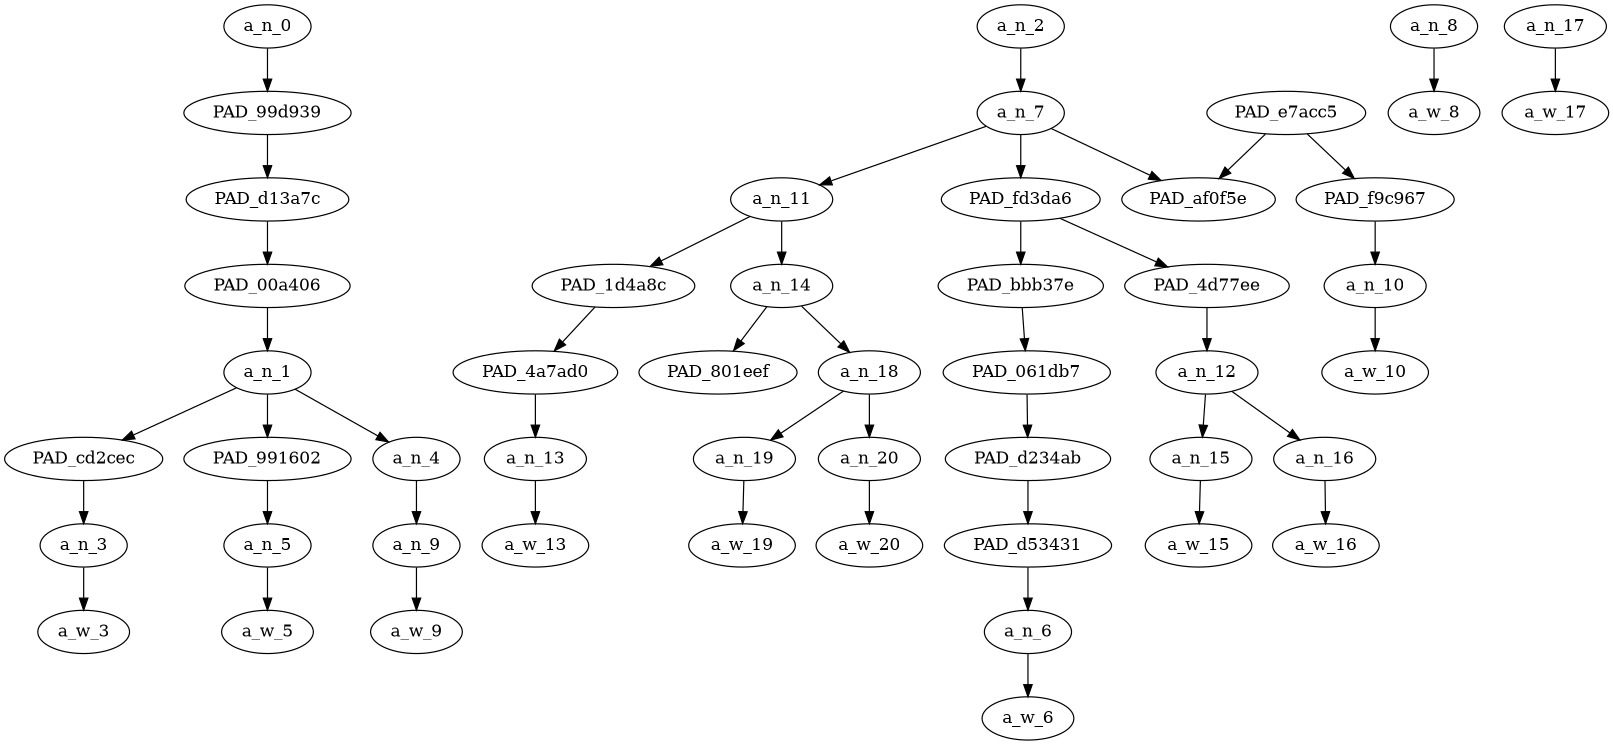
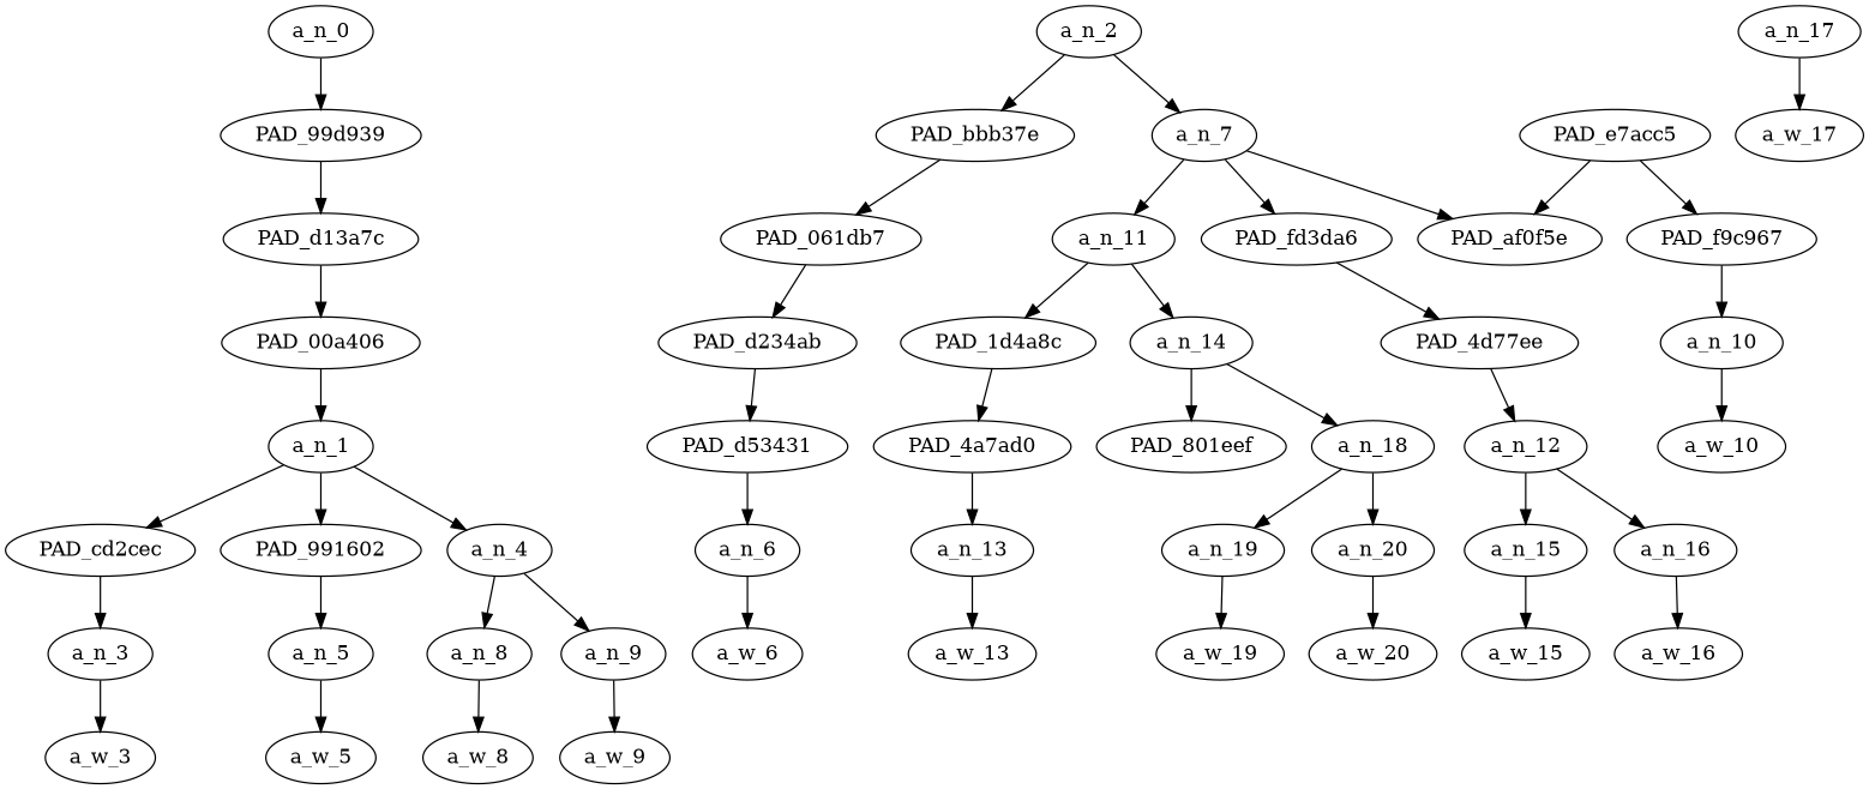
  strict digraph {
    node [div_dir=1 index=0 level=1 text_span="[4]" value=0.04224223]
    a_n_0 [level=7 text_span="[0, 1, 2, 3, 4, 5, 6, 7, 8, 9, 10, 11]" value=1.00000001]
    PAD_99d939 [div_dir=-1 level=6 text_span="[0, 1, 2, 3]" value=0.66021416]
    n3 [div_dir=-1 label=PAD_d13a7c level=5 text_span="[0, 1, 2, 3]" value=0.66021416]
    a_n_2 [index=1 level=6 text_span="[4, 5, 6, 7, 8, 9, 10, 11]" value=0.33949558]
    PAD_bbb37e [index=1 level=5]
    a_n_7 [index=2 level=5 text_span="[5, 6, 7, 8, 9, 10, 11]" value=0.29682293]
    PAD_00a406 [div_dir=-1 level=4 text_span="[0, 1, 2, 3]" value=0.66021416]
    PAD_061db7 [index=1 level=4]
    PAD_af0f5e [div_dir=-1 index=2 level=4 text_span="[5]" value=0.04309229]
    a_n_11 [index=3 level=4 text_span="[6, 7, 8, 9]" value=0.17084354]
    PAD_fd3da6 [index=4 level=4 text_span="[10, 11]" value=0.08249336]
    a_n_1 [div_dir=-1 level=3 text_span="[0, 1, 2, 3]" value=0.66021416]
    PAD_cd2cec [div_dir=-1 level=2 text_span="[0]" value=0.07427619]
    PAD_991602 [index=2 level=2 text_span="[3]" value=0.08446429]
    a_n_4 [index=1 level=2 text_span="[1, 2]" value=0.50140480]
    a_n_3 [div_dir=-1 text_span="[0]" value=0.07427619]
    a_n_5 [index=3 text_span="[3]" value=0.08446429]
    a_n_8 [index=1 text_span="[1]" value=0.11896759]
    a_n_9 [index=2 text_span="[2]" value=0.38236386]
    a_w_3 [div_dir=0 level=0 text_span="[0]" value=real]
    a_w_5 [div_dir=0 index=3 level=0 text_span="[3]" value=ain]
    a_w_8 [div_dir=0 index=1 level=0 text_span="[1]" value=street]
    a_w_9 [div_dir=0 index=2 level=0 text_span="[2]" value=nigga]
    PAD_d234ab [index=1 level=3]
    PAD_1d4a8c [div_dir=-1 index=3 level=3 text_span="[6]" value=0.04041498]
    a_n_14 [index=4 level=3 text_span="[7, 8, 9]" value=0.13016420]
    PAD_4d77ee [index=5 level=3 text_span="[10, 11]" value=0.08249336]
    PAD_d53431 [index=3 level=2]
    a_n_6 [index=4]
    a_w_6 [div_dir=0 index=4 level=0 value=t]
    PAD_e7acc5 [div_dir=-1 index=2 level=3 text_span="[5]" value=0.04309229]
    PAD_f9c967 [div_dir=-1 index=4 level=2 text_span="[5]" value=0.04309229]
    PAD_4a7ad0 [div_dir=-1 index=5 level=2 text_span="[6]" value=0.04041498]
    PAD_801eef [index=6 level=2 text_span="[7]" value=0.03220016]
    a_n_18 [index=7 level=2 text_span="[8, 9]" value=0.09762933]
    a_n_12 [index=8 level=2 text_span="[10, 11]" value=0.08249336]
    a_n_10 [div_dir=-1 index=5 text_span="[5]" value=0.04309229]
    a_w_10 [div_dir=0 index=5 level=0 text_span="[5]" value=get]
    a_n_13 [div_dir=-1 index=6 text_span="[6]" value=0.04041498]
    a_n_19 [index=8 text_span="[8]" value=0.03744342]
    a_n_20 [index=9 text_span="[9]" value=0.05992736]
    a_w_13 [div_dir=0 index=6 level=0 text_span="[6]" value=nothing]
    a_n_17 [index=7 text_span="[7]" value=0.03220016]
    a_w_17 [div_dir=0 index=7 level=0 text_span="[7]" value=but]
    a_w_19 [div_dir=0 index=8 level=0 text_span="[8]" value=some]
    a_w_20 [div_dir=0 index=9 level=0 text_span="[9]" value=pain]
    a_n_15 [index=10 text_span="[10]" value=0.03676884]
    a_n_16 [index=11 text_span="[11]" value=0.04534422]
    a_w_15 [div_dir=0 index=10 level=0 text_span="[10]" value=from]
    a_w_16 [div_dir=0 index=11 level=0 text_span="[11]" value=it]
    a_n_0 -> PAD_99d939
    PAD_99d939 -> n3
    n3 -> PAD_00a406
-   PAD_fd3da6 -> PAD_bbb37e
+   a_n_2 -> PAD_bbb37e
    a_n_2 -> a_n_7
    PAD_bbb37e -> PAD_061db7
    a_n_7 -> PAD_af0f5e
    a_n_7 -> a_n_11
    a_n_7 -> PAD_fd3da6
    PAD_00a406 -> a_n_1
    PAD_061db7 -> PAD_d234ab
    a_n_11 -> PAD_1d4a8c
    a_n_11 -> a_n_14
    PAD_fd3da6 -> PAD_4d77ee
    a_n_1 -> PAD_cd2cec
    a_n_1 -> PAD_991602
    a_n_1 -> a_n_4
    PAD_cd2cec -> a_n_3
    PAD_991602 -> a_n_5
+   a_n_4 -> a_n_8
    a_n_4 -> a_n_9
    a_n_3 -> a_w_3
    a_n_5 -> a_w_5
    a_n_8 -> a_w_8
    a_n_9 -> a_w_9
    PAD_d234ab -> PAD_d53431
    PAD_1d4a8c -> PAD_4a7ad0
    a_n_14 -> PAD_801eef
    a_n_14 -> a_n_18
    PAD_4d77ee -> a_n_12
    PAD_d53431 -> a_n_6
    a_n_6 -> a_w_6
    PAD_e7acc5 -> PAD_af0f5e
    PAD_e7acc5 -> PAD_f9c967
    PAD_f9c967 -> a_n_10
    PAD_4a7ad0 -> a_n_13
    a_n_18 -> a_n_19
    a_n_18 -> a_n_20
    a_n_12 -> a_n_15
    a_n_12 -> a_n_16
    a_n_10 -> a_w_10
    a_n_13 -> a_w_13
    a_n_19 -> a_w_19
    a_n_20 -> a_w_20
    a_n_17 -> a_w_17
    a_n_15 -> a_w_15
    a_n_16 -> a_w_16
  }
